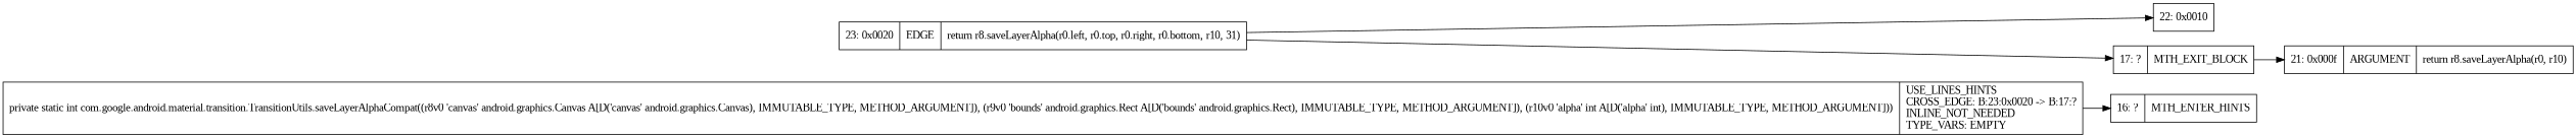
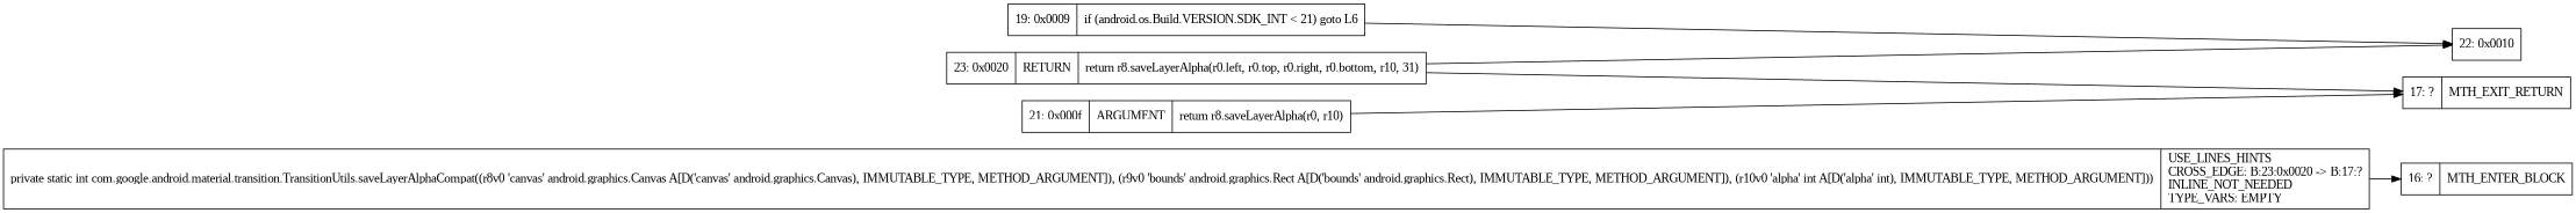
  digraph {
    fontname="Liberation Serif"
    rankdir=LR
    node [fontname="Liberation Serif" shape=record]
    edge [fontname="Liberation Serif"]
-   n1 [label="{16\:\ ?|MTH_ENTER_HINTS\l}"]
+   n1 [label="{16\:\ ?|MTH_ENTER_BLOCK\l}"]
+   n2 [label="{19\:\ 0x0009|if (android.os.Build.VERSION.SDK_INT \< 21) goto L6\l}"]
    n3 [label="{22\:\ 0x0010}"]
    n4 [label="{21\:\ 0x000f|ARGUMENT\l|return r8.saveLayerAlpha(r0, r10)\l}"]
-   n5 [label="{17\:\ ?|MTH_EXIT_BLOCK\l}"]
-   n6 [label="{23\:\ 0x0020|EDGE\l|return r8.saveLayerAlpha(r0.left, r0.top, r0.right, r0.bottom, r10, 31)\l}"]
+   n5 [label="{17\:\ ?|MTH_EXIT_RETURN\l}"]
+   n6 [label="{23\:\ 0x0020|RETURN\l|return r8.saveLayerAlpha(r0.left, r0.top, r0.right, r0.bottom, r10, 31)\l}"]
    n7 [label="{private static int com.google.android.material.transition.TransitionUtils.saveLayerAlphaCompat((r8v0 'canvas' android.graphics.Canvas A[D('canvas' android.graphics.Canvas), IMMUTABLE_TYPE, METHOD_ARGUMENT]), (r9v0 'bounds' android.graphics.Rect A[D('bounds' android.graphics.Rect), IMMUTABLE_TYPE, METHOD_ARGUMENT]), (r10v0 'alpha' int A[D('alpha' int), IMMUTABLE_TYPE, METHOD_ARGUMENT]))  | USE_LINES_HINTS\lCROSS_EDGE: B:23:0x0020 \-\> B:17:?\lINLINE_NOT_NEEDED\lTYPE_VARS: EMPTY\l}"]
-   n5 -> n4
+   n2 -> n3
+   n4 -> n5
    n6 -> n3
    n6 -> n5
    n7 -> n1
  }
